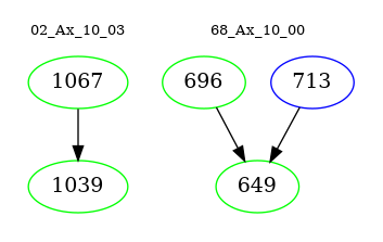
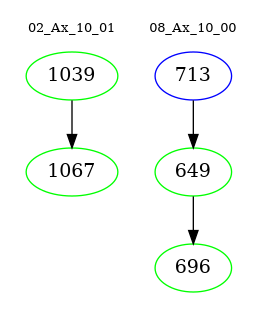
  digraph {
    node [color=green]
    edge [color=black]
    n1 [label=1039]
    n2 [label=1067]
    n3 [color=blue label=713]
    n4 [label=649]
    n5 [label=696]
    subgraph cluster_1 {
      color=white
      fontsize=10
-     label="02_Ax_10_03"
+     label="02_Ax_10_01"
      n1
      n2
    }
    subgraph cluster_2 {
      color=white
      fontsize=10
-     label="68_Ax_10_00"
+     label="08_Ax_10_00"
      n3
      n4
      n5
    }
-   n2 -> n1
+   n1 -> n2
    n3 -> n4
-   n5 -> n4
+   n4 -> n5
  }
